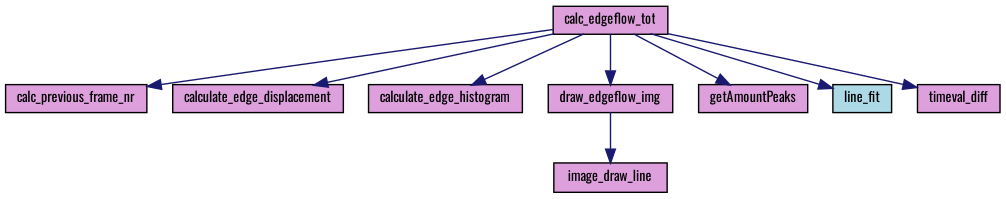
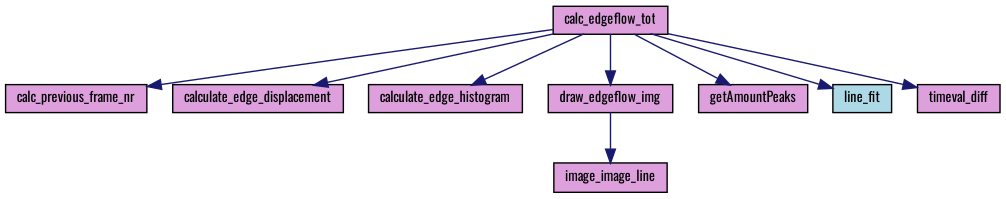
  digraph {
    fontname=Oswald
    rankdir=TB
    node [color=black fillcolor=plum fontname=Oswald fontsize=10 shape=record style=filled]
    edge [color=midnightblue fontname=Oswald fontsize=10 labelfontname=FreeSans labelfontsize=10 style=solid]
    n1 [fontcolor=black height=0.2 label=calc_edgeflow_tot width=0.4]
    n2 [height=0.2 label=calc_previous_frame_nr width=0.4]
    n3 [height=0.2 label=calculate_edge_displacement width=0.4]
    n4 [height=0.2 label=calculate_edge_histogram width=0.4]
    n5 [height=0.2 label=draw_edgeflow_img width=0.4]
    n6 [height=0.2 label=getAmountPeaks width=0.4]
    n7 [fillcolor=lightblue height=0.2 label=line_fit width=0.4]
    n8 [height=0.2 label=timeval_diff width=0.4]
-   n9 [height=0.2 label=image_draw_line width=0.4]
+   n9 [height=0.2 label=image_image_line width=0.4]
    n1 -> n2
    n1 -> n3
    n1 -> n4
    n1 -> n5
    n1 -> n6
    n1 -> n7
    n1 -> n8
    n5 -> n9
  }
